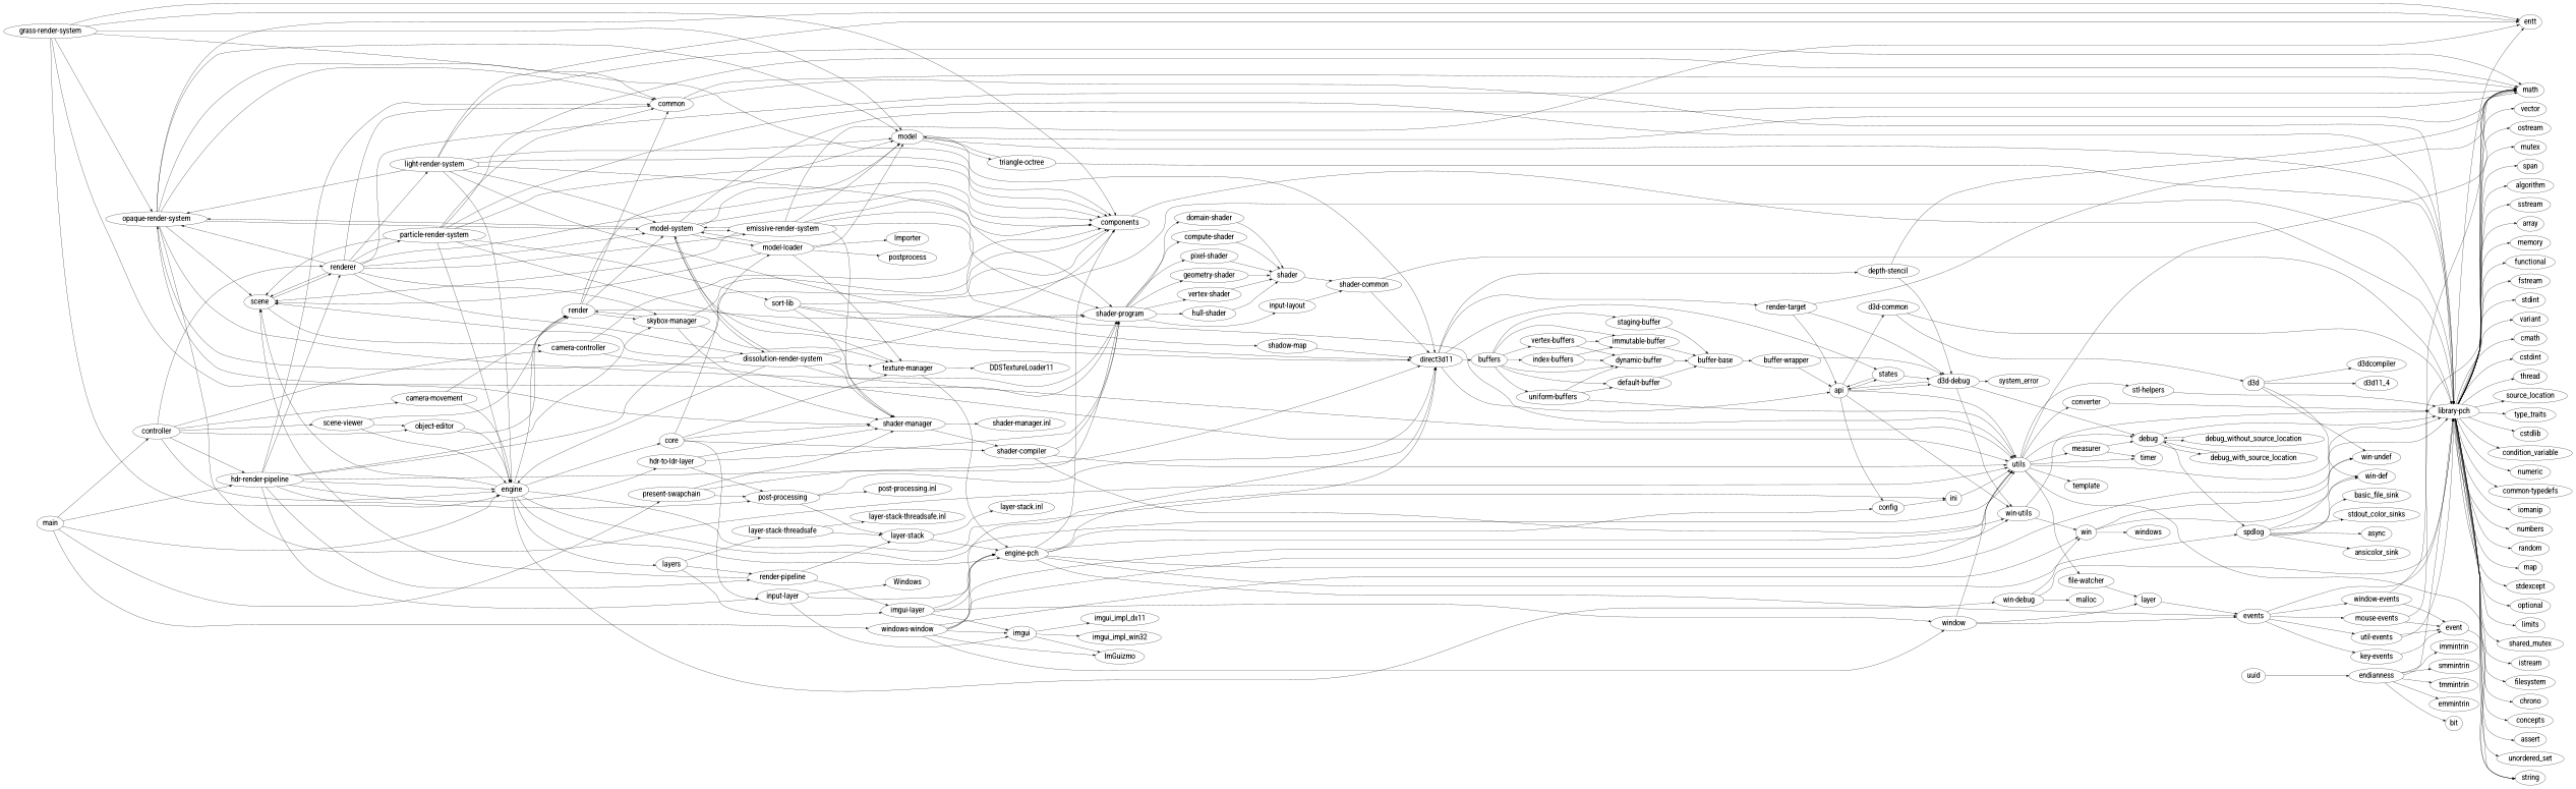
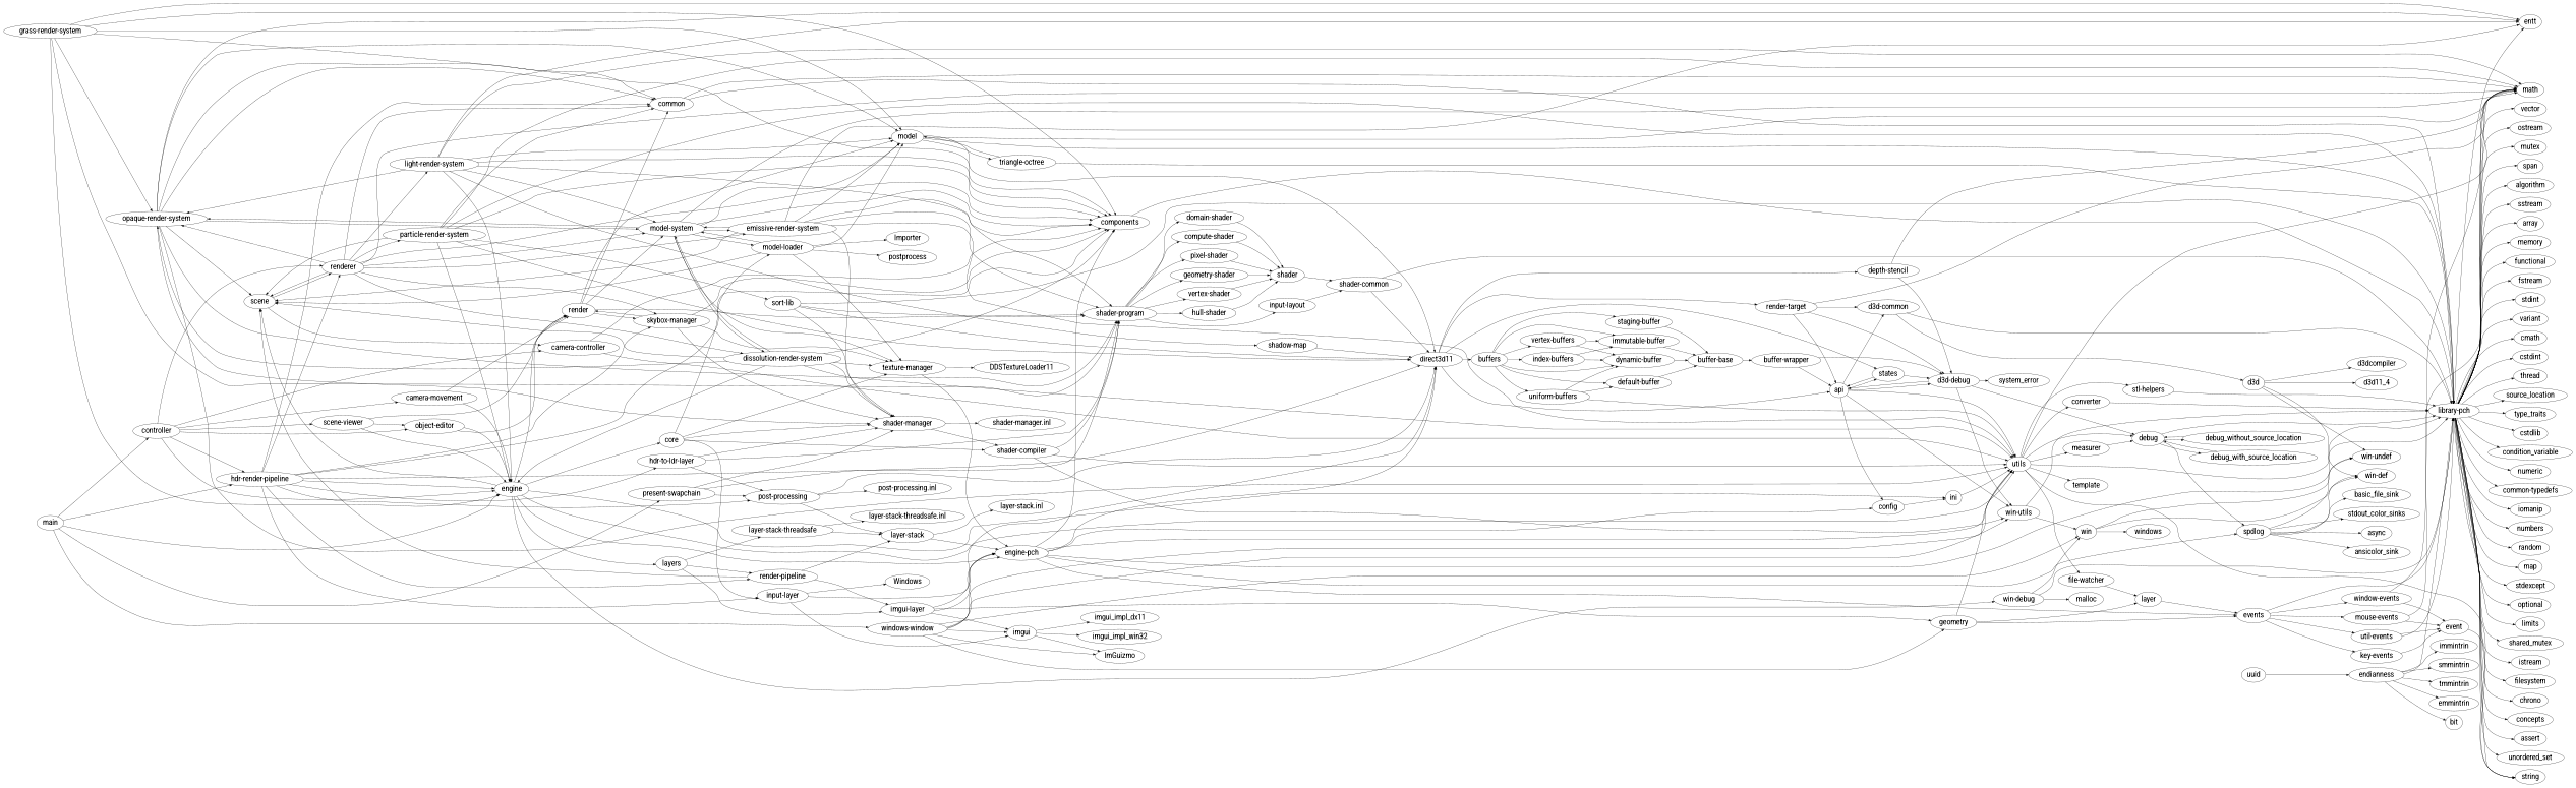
  digraph {
    clusterrank=local
    fontname="Roboto Condensed"
    fontsize=32
    rankdir=LR
    node [fontname="Roboto Condensed" fontsize=32]
    edge [fontname="Roboto Condensed"]
    "grass-render-system"
    "opaque-render-system"
    engine
    model
    entt
    "shader-program"
    common
    components
    "shader-manager"
    utils
    scene
    "model-system"
    render
    core
    "engine-pch"
    "win-debug"
    layers
    ini
    direct3d11
    math
    "library-pch"
    "triangle-octree"
    "compute-shader"
    "pixel-shader"
    "geometry-shader"
    "input-layout"
    "vertex-shader"
    "hull-shader"
    "domain-shader"
    "shader-compiler"
    "shader-manager.inl"
    "stl-helpers"
    debug
-   timer
    "file-watcher"
    converter
    measurer
    string
    template
    renderer
    "camera-controller"
    "texture-manager"
    "model-loader"
    "emissive-render-system"
    "dissolution-render-system"
    "skybox-manager"
    DDSTextureLoader11
    "win-utils"
    "dynamic-buffer"
    "buffer-base"
    "buffer-wrapper"
    api
    "d3d-debug"
    "input-layer"
    Windows
    imgui
    Importer
    postprocess
    config
    spdlog
    events
    "hdr-to-ldr-layer"
    "post-processing"
    "layer-stack"
    "post-processing.inl"
    states
    buffers
    "render-target"
    "depth-stencil"
    "layer-stack.inl"
    main
    "hdr-render-pipeline"
    "windows-window"
    controller
    "present-swapchain"
    "render-pipeline"
-   window
+   window [label=geometry]
    win
    ImGuizmo
    "scene-viewer"
    "object-editor"
    "camera-movement"
    malloc
    "imgui-layer"
    "layer-stack-threadsafe"
    "d3d-common"
    d3d
    system_error
    "particle-render-system"
    "light-render-system"
    "sort-lib"
    "shadow-map"
    mutex
    span
    algorithm
    sstream
    array
    memory
    functional
    fstream
    stdint
    cmath
    cstdint
    thread
    source_location
    type_traits
    cstdlib
    condition_variable
    numeric
    "common-typedefs"
    iomanip
    numbers
    random
    map
    stdexcept
    optional
    limits
    shared_mutex
    istream
    filesystem
    chrono
    concepts
    assert
    unordered_set
    vector
    ostream
    variant
    debug_without_source_location
    debug_with_source_location
    layer
    shader
    "shader-common"
    imgui_impl_dx11
    imgui_impl_win32
    "win-undef"
    "win-def"
    basic_file_sink
    stdout_color_sinks
    async
    ansicolor_sink
    "default-buffer"
    d3d11_4
    d3dcompiler
    "mouse-events"
    "key-events"
    "window-events"
    "util-events"
    "index-buffers"
    "uniform-buffers"
    "staging-buffer"
    "immutable-buffer"
    "vertex-buffers"
    windows
    "layer-stack-threadsafe.inl"
    endianness
    emmintrin
    bit
    immintrin
    smmintrin
    tmmintrin
    event
    uuid
    "grass-render-system" -> "opaque-render-system"
    "grass-render-system" -> engine
    "grass-render-system" -> model
    "grass-render-system" -> entt
    "grass-render-system" -> "shader-program"
    "grass-render-system" -> common
    "grass-render-system" -> components
    "opaque-render-system" -> model
    "opaque-render-system" -> entt
    "opaque-render-system" -> "shader-program"
    "opaque-render-system" -> common
    "opaque-render-system" -> components
    "opaque-render-system" -> "shader-manager"
    "opaque-render-system" -> utils
    "opaque-render-system" -> scene
    "opaque-render-system" -> "model-system"
    engine -> utils
    engine -> scene
    engine -> render
    engine -> core
    engine -> "engine-pch"
    engine -> "win-debug"
    engine -> layers
    engine -> ini
    model -> direct3d11
    model -> math
    model -> "library-pch"
    model -> "triangle-octree"
    "shader-program" -> "compute-shader"
    "shader-program" -> "pixel-shader"
    "shader-program" -> "geometry-shader"
    "shader-program" -> "input-layout"
    "shader-program" -> "vertex-shader"
    "shader-program" -> "hull-shader"
    "shader-program" -> "domain-shader"
    common -> math
    common -> "library-pch"
    components -> "library-pch"
    "shader-manager" -> "shader-compiler"
    "shader-manager" -> "shader-manager.inl"
    utils -> math
    utils -> "library-pch"
    utils -> "stl-helpers"
    utils -> debug
-   utils -> timer
    utils -> "file-watcher"
    utils -> converter
    utils -> measurer
    utils -> string
    utils -> template
    scene -> renderer
    scene -> "camera-controller"
    "model-system" -> "opaque-render-system"
    "model-system" -> model
    "model-system" -> components
    "model-system" -> math
    "model-system" -> "texture-manager"
    "model-system" -> "model-loader"
    "model-system" -> "emissive-render-system"
    "model-system" -> "dissolution-render-system"
    render -> model
    render -> "shader-program"
    render -> common
    render -> "model-system"
    render -> "skybox-manager"
    core -> "shader-manager"
    core -> "shader-compiler"
    core -> "texture-manager"
    core -> "model-loader"
    core -> "input-layer"
    "engine-pch" -> components
    "engine-pch" -> utils
    "engine-pch" -> direct3d11
    "engine-pch" -> "library-pch"
    "engine-pch" -> config
    "engine-pch" -> spdlog
    "engine-pch" -> events
    "win-debug" -> "library-pch"
    "win-debug" -> win
    "win-debug" -> malloc
    layers -> "render-pipeline"
    layers -> "imgui-layer"
    layers -> "layer-stack-threadsafe"
    ini -> utils
    direct3d11 -> api
    direct3d11 -> states
    direct3d11 -> buffers
    direct3d11 -> "render-target"
    direct3d11 -> "depth-stencil"
    "library-pch" -> entt
    "library-pch" -> math
    "library-pch" -> string
    "library-pch" -> mutex
    "library-pch" -> span
    "library-pch" -> algorithm
    "library-pch" -> sstream
    "library-pch" -> array
    "library-pch" -> memory
    "library-pch" -> functional
    "library-pch" -> fstream
    "library-pch" -> stdint
    "library-pch" -> cmath
    "library-pch" -> cstdint
    "library-pch" -> thread
    "library-pch" -> source_location
    "library-pch" -> type_traits
    "library-pch" -> cstdlib
    "library-pch" -> condition_variable
    "library-pch" -> numeric
    "library-pch" -> "common-typedefs"
    "library-pch" -> iomanip
    "library-pch" -> numbers
    "library-pch" -> random
    "library-pch" -> map
    "library-pch" -> stdexcept
    "library-pch" -> optional
    "library-pch" -> limits
    "library-pch" -> shared_mutex
    "library-pch" -> istream
    "library-pch" -> filesystem
    "library-pch" -> chrono
    "library-pch" -> concepts
    "library-pch" -> assert
    "library-pch" -> unordered_set
    "library-pch" -> vector
    "library-pch" -> ostream
    "library-pch" -> variant
    "triangle-octree" -> model
    "triangle-octree" -> "library-pch"
    "compute-shader" -> shader
    "pixel-shader" -> shader
    "geometry-shader" -> shader
    "input-layout" -> "shader-common"
    "vertex-shader" -> shader
    "hull-shader" -> shader
    "domain-shader" -> shader
    "shader-compiler" -> "shader-program"
    "shader-compiler" -> utils
    "shader-compiler" -> "win-utils"
    "stl-helpers" -> "library-pch"
    debug -> "library-pch"
    debug -> spdlog
    debug -> debug_without_source_location
    debug -> debug_with_source_location
    "file-watcher" -> layer
    converter -> "library-pch"
    measurer -> debug
-   measurer -> timer
    renderer -> "opaque-render-system"
    renderer -> common
    renderer -> components
    renderer -> scene
    renderer -> "model-system"
    renderer -> math
    renderer -> "emissive-render-system"
    renderer -> "dissolution-render-system"
    renderer -> "skybox-manager"
    renderer -> "particle-render-system"
    renderer -> "light-render-system"
    "camera-controller" -> components
    "camera-controller" -> utils
    "texture-manager" -> "engine-pch"
    "texture-manager" -> DDSTextureLoader11
    "model-loader" -> model
    "model-loader" -> scene
    "model-loader" -> "model-system"
    "model-loader" -> "texture-manager"
    "model-loader" -> Importer
    "model-loader" -> postprocess
    "emissive-render-system" -> model
    "emissive-render-system" -> entt
    "emissive-render-system" -> "shader-program"
    "emissive-render-system" -> components
    "emissive-render-system" -> "shader-manager"
    "emissive-render-system" -> utils
    "emissive-render-system" -> scene
    "emissive-render-system" -> "model-system"
    "dissolution-render-system" -> "opaque-render-system"
    "dissolution-render-system" -> engine
    "dissolution-render-system" -> components
    "dissolution-render-system" -> "shader-manager"
    "dissolution-render-system" -> utils
    "dissolution-render-system" -> scene
    "dissolution-render-system" -> "model-system"
    "dissolution-render-system" -> "texture-manager"
    "skybox-manager" -> components
    "skybox-manager" -> "shader-manager"
    "skybox-manager" -> render
    "skybox-manager" -> "texture-manager"
    "win-utils" -> "library-pch"
    "win-utils" -> win
    "dynamic-buffer" -> "buffer-base"
    "buffer-base" -> "buffer-wrapper"
    "buffer-wrapper" -> api
    "buffer-wrapper" -> "d3d-debug"
    api -> utils
    api -> "win-utils"
    api -> "d3d-debug"
    api -> config
    api -> states
    api -> "d3d-common"
    "d3d-debug" -> debug
    "d3d-debug" -> "win-utils"
    "d3d-debug" -> api
    "d3d-debug" -> system_error
    "input-layer" -> "engine-pch"
    "input-layer" -> Windows
    "input-layer" -> imgui
    imgui -> ImGuizmo
    imgui -> imgui_impl_dx11
    imgui -> imgui_impl_win32
    config -> ini
    spdlog -> "win-undef"
    spdlog -> "win-def"
    spdlog -> basic_file_sink
    spdlog -> stdout_color_sinks
    spdlog -> async
    spdlog -> ansicolor_sink
    events -> "library-pch"
    events -> "mouse-events"
    events -> "key-events"
    events -> "window-events"
    events -> "util-events"
    "hdr-to-ldr-layer" -> "shader-program"
    "hdr-to-ldr-layer" -> "shader-manager"
    "hdr-to-ldr-layer" -> "post-processing"
    "post-processing" -> direct3d11
    "post-processing" -> "layer-stack"
    "post-processing" -> "post-processing.inl"
    "layer-stack" -> "engine-pch"
    "layer-stack" -> "layer-stack.inl"
    states -> api
    states -> "d3d-debug"
    buffers -> "dynamic-buffer"
    buffers -> "default-buffer"
    buffers -> "index-buffers"
    buffers -> "uniform-buffers"
    buffers -> "staging-buffer"
    buffers -> "immutable-buffer"
    buffers -> "vertex-buffers"
    "render-target" -> math
    "render-target" -> api
    "render-target" -> "d3d-debug"
+   "render-target" -> "d3d-common"
    "depth-stencil" -> math
    "depth-stencil" -> "d3d-debug"
    main -> engine
    main -> "hdr-render-pipeline"
    main -> "windows-window"
    main -> controller
    main -> "present-swapchain"
    "hdr-render-pipeline" -> engine
    "hdr-render-pipeline" -> common
    "hdr-render-pipeline" -> components
    "hdr-render-pipeline" -> direct3d11
    "hdr-render-pipeline" -> renderer
    "hdr-render-pipeline" -> "skybox-manager"
    "hdr-render-pipeline" -> "input-layer"
    "hdr-render-pipeline" -> "hdr-to-ldr-layer"
    "hdr-render-pipeline" -> "post-processing"
    "hdr-render-pipeline" -> "render-pipeline"
    "windows-window" -> utils
    "windows-window" -> "engine-pch"
    "windows-window" -> "win-utils"
    "windows-window" -> imgui
    "windows-window" -> window
    "windows-window" -> win
    "windows-window" -> ImGuizmo
    controller -> engine
    controller -> renderer
    controller -> "camera-controller"
    controller -> "hdr-render-pipeline"
    controller -> "scene-viewer"
    controller -> "object-editor"
    controller -> "camera-movement"
    "present-swapchain" -> "shader-program"
    "present-swapchain" -> "shader-manager"
    "present-swapchain" -> "post-processing"
    "render-pipeline" -> scene
    "render-pipeline" -> "layer-stack"
    "render-pipeline" -> "imgui-layer"
    window -> utils
    window -> events
    window -> layer
    win -> "win-undef"
    win -> "win-def"
    win -> windows
    "scene-viewer" -> engine
    "scene-viewer" -> render
    "scene-viewer" -> "object-editor"
    "object-editor" -> engine
    "object-editor" -> render
    "camera-movement" -> engine
    "camera-movement" -> render
    "imgui-layer" -> "engine-pch"
    "imgui-layer" -> direct3d11
    "imgui-layer" -> imgui
    "imgui-layer" -> window
    "layer-stack-threadsafe" -> "layer-stack"
    "layer-stack-threadsafe" -> "layer-stack-threadsafe.inl"
    "d3d-common" -> "library-pch"
    "d3d-common" -> d3d
    d3d -> "win-undef"
    d3d -> "win-def"
    d3d -> d3d11_4
    d3d -> d3dcompiler
    "particle-render-system" -> engine
    "particle-render-system" -> common
    "particle-render-system" -> components
    "particle-render-system" -> scene
    "particle-render-system" -> direct3d11
    "particle-render-system" -> math
    "particle-render-system" -> "library-pch"
    "particle-render-system" -> "sort-lib"
    "light-render-system" -> "opaque-render-system"
    "light-render-system" -> engine
    "light-render-system" -> model
    "light-render-system" -> entt
    "light-render-system" -> "shader-program"
    "light-render-system" -> components
    "light-render-system" -> "model-system"
    "light-render-system" -> math
    "light-render-system" -> "shadow-map"
    "sort-lib" -> "shader-program"
    "sort-lib" -> "shader-manager"
    "sort-lib" -> direct3d11
    "sort-lib" -> "library-pch"
    "shadow-map" -> direct3d11
    debug_without_source_location -> debug
    debug_with_source_location -> debug
    layer -> events
    shader -> "shader-common"
    "shader-common" -> direct3d11
    "shader-common" -> "library-pch"
    "default-buffer" -> "buffer-base"
    "mouse-events" -> math
    "mouse-events" -> event
    "key-events" -> event
    "window-events" -> math
    "window-events" -> event
    "util-events" -> "library-pch"
    "util-events" -> event
    "index-buffers" -> "dynamic-buffer"
    "index-buffers" -> "immutable-buffer"
    "uniform-buffers" -> utils
    "uniform-buffers" -> "dynamic-buffer"
    "uniform-buffers" -> "default-buffer"
    "staging-buffer" -> "buffer-base"
    "immutable-buffer" -> "buffer-base"
    "vertex-buffers" -> "dynamic-buffer"
    "vertex-buffers" -> "immutable-buffer"
    endianness -> "library-pch"
    endianness -> emmintrin
    endianness -> bit
    endianness -> immintrin
    endianness -> smmintrin
    endianness -> tmmintrin
    event -> string
    uuid -> endianness
  }
